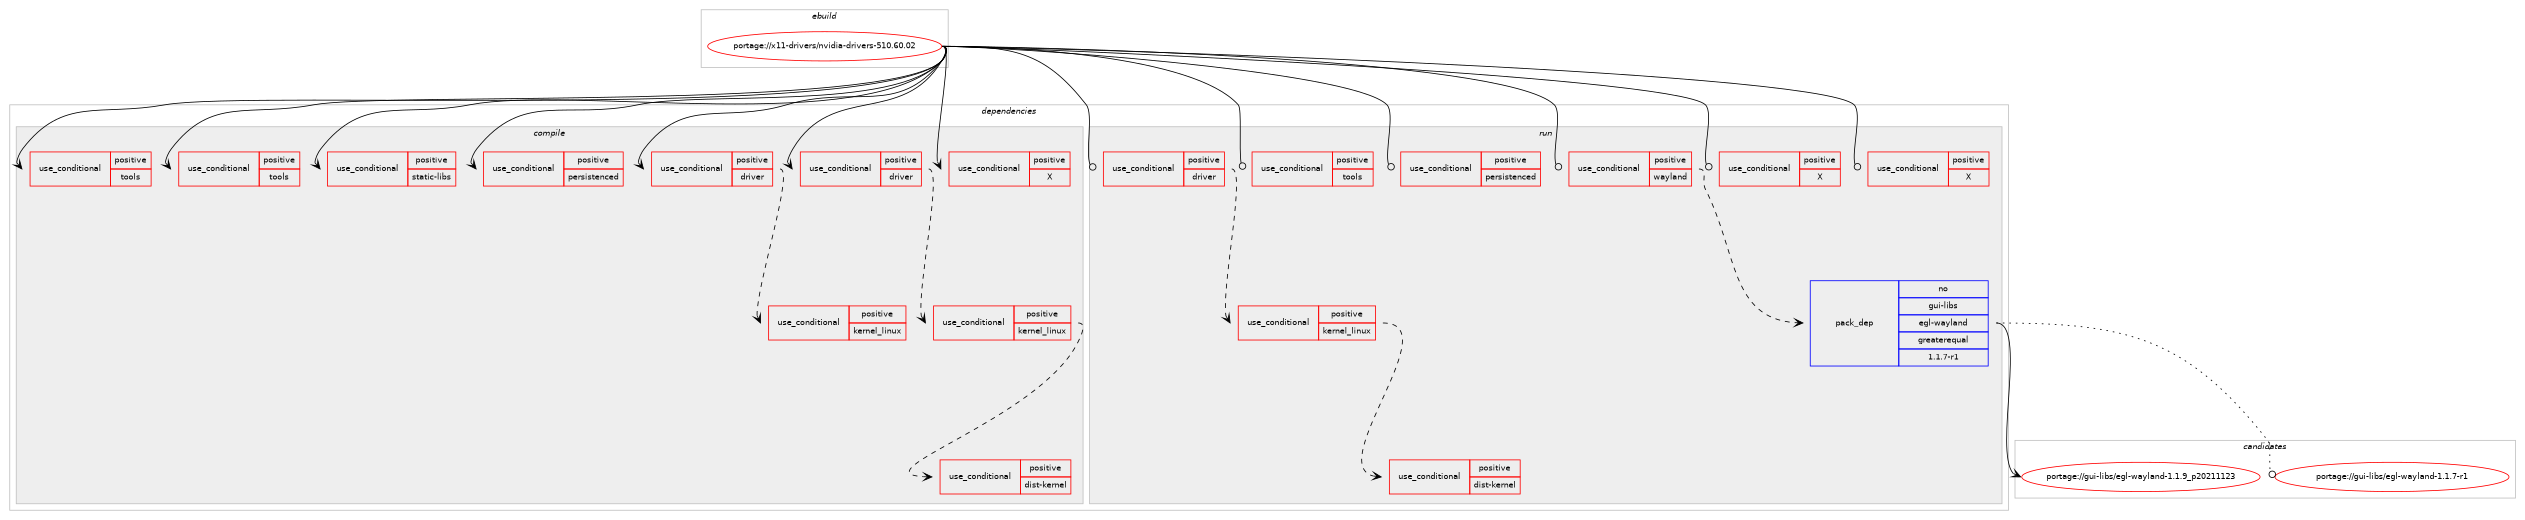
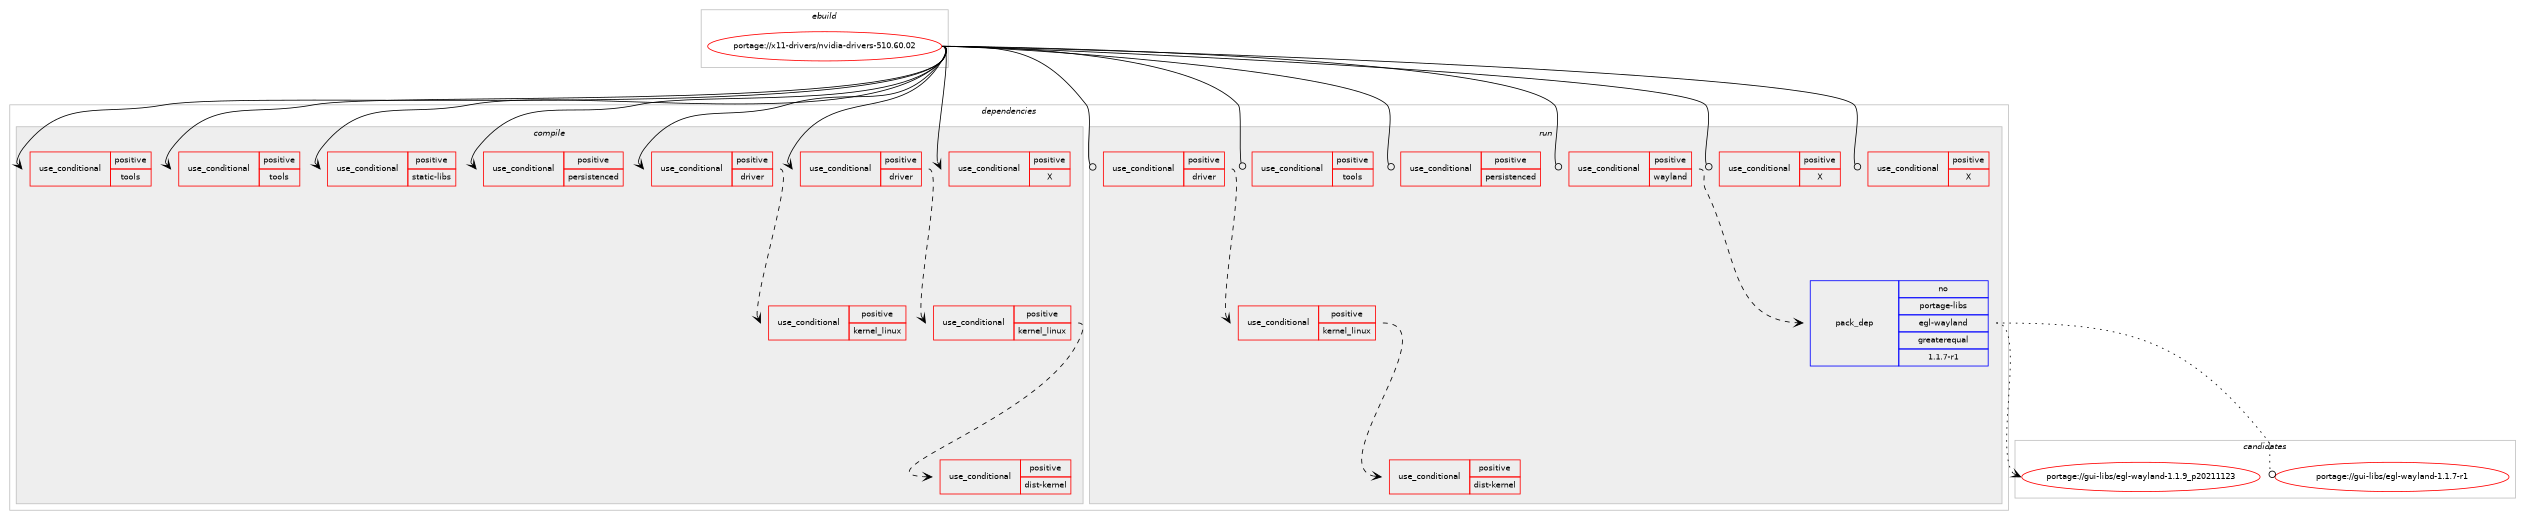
  digraph {
    compound=true
    concentrate=true
    fontname=Helvetica
    fontsize=10
    newrank=true
    rankdir=TB
    ranksep=1.5
    node [color=red fontname=Helvetica fontsize=10 shape=none]
    edge [arrowhead=vee headport=w style=solid tailport=e weight=20]
    n1 [label=<<TABLE BORDER="0" CELLBORDER="1" CELLSPACING="0" CELLPADDING="4"><TR><TD ROWSPAN="3" CELLPADDING="10">use_conditional</TD></TR><TR><TD>positive</TD></TR><TR><TD>X</TD></TR></TABLE>>]
    n2 [label=<<TABLE BORDER="0" CELLBORDER="1" CELLSPACING="0" CELLPADDING="4"><TR><TD ROWSPAN="3" CELLPADDING="10">use_conditional</TD></TR><TR><TD>positive</TD></TR><TR><TD>dist-kernel</TD></TR></TABLE>>]
    n3 [label=<<TABLE BORDER="0" CELLBORDER="1" CELLSPACING="0" CELLPADDING="4"><TR><TD ROWSPAN="3" CELLPADDING="10">use_conditional</TD></TR><TR><TD>positive</TD></TR><TR><TD>kernel_linux</TD></TR></TABLE>>]
    n4 [label=<<TABLE BORDER="0" CELLBORDER="1" CELLSPACING="0" CELLPADDING="4"><TR><TD ROWSPAN="3" CELLPADDING="10">use_conditional</TD></TR><TR><TD>positive</TD></TR><TR><TD>driver</TD></TR></TABLE>>]
    n5 [label=<<TABLE BORDER="0" CELLBORDER="1" CELLSPACING="0" CELLPADDING="4"><TR><TD ROWSPAN="3" CELLPADDING="10">use_conditional</TD></TR><TR><TD>positive</TD></TR><TR><TD>kernel_linux</TD></TR></TABLE>>]
    n6 [label=<<TABLE BORDER="0" CELLBORDER="1" CELLSPACING="0" CELLPADDING="4"><TR><TD ROWSPAN="3" CELLPADDING="10">use_conditional</TD></TR><TR><TD>positive</TD></TR><TR><TD>driver</TD></TR></TABLE>>]
    n7 [label=<<TABLE BORDER="0" CELLBORDER="1" CELLSPACING="0" CELLPADDING="4"><TR><TD ROWSPAN="3" CELLPADDING="10">use_conditional</TD></TR><TR><TD>positive</TD></TR><TR><TD>persistenced</TD></TR></TABLE>>]
    n8 [label=<<TABLE BORDER="0" CELLBORDER="1" CELLSPACING="0" CELLPADDING="4"><TR><TD ROWSPAN="3" CELLPADDING="10">use_conditional</TD></TR><TR><TD>positive</TD></TR><TR><TD>static-libs</TD></TR></TABLE>>]
    n9 [label=<<TABLE BORDER="0" CELLBORDER="1" CELLSPACING="0" CELLPADDING="4"><TR><TD ROWSPAN="3" CELLPADDING="10">use_conditional</TD></TR><TR><TD>positive</TD></TR><TR><TD>tools</TD></TR></TABLE>>]
    n10 [label=<<TABLE BORDER="0" CELLBORDER="1" CELLSPACING="0" CELLPADDING="4"><TR><TD ROWSPAN="3" CELLPADDING="10">use_conditional</TD></TR><TR><TD>positive</TD></TR><TR><TD>tools</TD></TR></TABLE>>]
    n11 [label=<<TABLE BORDER="0" CELLBORDER="1" CELLSPACING="0" CELLPADDING="4"><TR><TD ROWSPAN="3" CELLPADDING="10">use_conditional</TD></TR><TR><TD>positive</TD></TR><TR><TD>X</TD></TR></TABLE>>]
    n12 [label=<<TABLE BORDER="0" CELLBORDER="1" CELLSPACING="0" CELLPADDING="4"><TR><TD ROWSPAN="3" CELLPADDING="10">use_conditional</TD></TR><TR><TD>positive</TD></TR><TR><TD>X</TD></TR></TABLE>>]
    n13 [label=<<TABLE BORDER="0" CELLBORDER="1" CELLSPACING="0" CELLPADDING="4"><TR><TD ROWSPAN="3" CELLPADDING="10">use_conditional</TD></TR><TR><TD>positive</TD></TR><TR><TD>dist-kernel</TD></TR></TABLE>>]
    n14 [label=<<TABLE BORDER="0" CELLBORDER="1" CELLSPACING="0" CELLPADDING="4"><TR><TD ROWSPAN="3" CELLPADDING="10">use_conditional</TD></TR><TR><TD>positive</TD></TR><TR><TD>kernel_linux</TD></TR></TABLE>>]
    n15 [label=<<TABLE BORDER="0" CELLBORDER="1" CELLSPACING="0" CELLPADDING="4"><TR><TD ROWSPAN="3" CELLPADDING="10">use_conditional</TD></TR><TR><TD>positive</TD></TR><TR><TD>driver</TD></TR></TABLE>>]
    n16 [label=<<TABLE BORDER="0" CELLBORDER="1" CELLSPACING="0" CELLPADDING="4"><TR><TD ROWSPAN="3" CELLPADDING="10">use_conditional</TD></TR><TR><TD>positive</TD></TR><TR><TD>persistenced</TD></TR></TABLE>>]
    n17 [label=<<TABLE BORDER="0" CELLBORDER="1" CELLSPACING="0" CELLPADDING="4"><TR><TD ROWSPAN="3" CELLPADDING="10">use_conditional</TD></TR><TR><TD>positive</TD></TR><TR><TD>tools</TD></TR></TABLE>>]
-   n18 [color=blue label=<<TABLE BORDER="0" CELLBORDER="1" CELLSPACING="0" CELLPADDING="4" WIDTH="220"><TR><TD ROWSPAN="6" CELLPADDING="30">pack_dep</TD></TR><TR><TD WIDTH="110">no</TD></TR><TR><TD>gui-libs</TD></TR><TR><TD>egl-wayland</TD></TR><TR><TD>greaterequal</TD></TR><TR><TD>1.1.7-r1</TD></TR></TABLE>>]
+   n18 [color=blue label=<<TABLE BORDER="0" CELLBORDER="1" CELLSPACING="0" CELLPADDING="4" WIDTH="220"><TR><TD ROWSPAN="6" CELLPADDING="30">pack_dep</TD></TR><TR><TD WIDTH="110">no</TD></TR><TR><TD>portage-libs</TD></TR><TR><TD>egl-wayland</TD></TR><TR><TD>greaterequal</TD></TR><TR><TD>1.1.7-r1</TD></TR></TABLE>>]
    n19 [label=<<TABLE BORDER="0" CELLBORDER="1" CELLSPACING="0" CELLPADDING="4"><TR><TD ROWSPAN="3" CELLPADDING="10">use_conditional</TD></TR><TR><TD>positive</TD></TR><TR><TD>wayland</TD></TR></TABLE>>]
    n20 [label="portage://x11-drivers/nvidia-drivers-510.60.02" width=4 shape=""]
    n21 [label="portage://gui-libs/egl-wayland-1.1.7-r1" width=4 shape=""]
    n22 [label="portage://gui-libs/egl-wayland-1.1.9_p20211123" width=4 shape=""]
    subgraph cluster_1 {
      color=gray
      label=<<i>dependencies</i>>
      subgraph cluster_2 {
        color=gray
        fillcolor="#eeeeee"
        label=<<i>compile</i>>
        style=filled
        subgraph sub_3 {
          color=gray
          fillcolor="#eeeeee"
          label=<<i>compile</i>>
          style=filled
          n1
        }
        subgraph sub_4 {
          color=gray
          fillcolor="#eeeeee"
          label=<<i>compile</i>>
          style=filled
          n4
          subgraph sub_5 {
            color=gray
            fillcolor="#eeeeee"
            label=<<i>compile</i>>
            style=filled
            n3
            subgraph sub_6 {
              color=gray
              fillcolor="#eeeeee"
              label=<<i>compile</i>>
              style=filled
              n2
            }
          }
        }
        subgraph sub_7 {
          color=gray
          fillcolor="#eeeeee"
          label=<<i>compile</i>>
          style=filled
          n6
          subgraph sub_8 {
            color=gray
            fillcolor="#eeeeee"
            label=<<i>compile</i>>
            style=filled
            n5
          }
        }
        subgraph sub_9 {
          color=gray
          fillcolor="#eeeeee"
          label=<<i>compile</i>>
          style=filled
          n7
        }
        subgraph sub_10 {
          color=gray
          fillcolor="#eeeeee"
          label=<<i>compile</i>>
          style=filled
          n8
        }
        subgraph sub_11 {
          color=gray
          fillcolor="#eeeeee"
          label=<<i>compile</i>>
          style=filled
          n9
        }
        subgraph sub_12 {
          color=gray
          fillcolor="#eeeeee"
          label=<<i>compile</i>>
          style=filled
          n10
        }
      }
      subgraph cluster_13 {
        color=gray
        fillcolor="#eeeeee"
        label=<<i>compile and run</i>>
        style=filled
      }
      subgraph cluster_14 {
        color=gray
        fillcolor="#eeeeee"
        label=<<i>run</i>>
        style=filled
        subgraph sub_15 {
          color=gray
          fillcolor="#eeeeee"
          label=<<i>run</i>>
          style=filled
          n11
        }
        subgraph sub_16 {
          color=gray
          fillcolor="#eeeeee"
          label=<<i>run</i>>
          style=filled
          n12
        }
        subgraph sub_17 {
          color=gray
          fillcolor="#eeeeee"
          label=<<i>run</i>>
          style=filled
          n15
          subgraph sub_18 {
            color=gray
            fillcolor="#eeeeee"
            label=<<i>run</i>>
            style=filled
            n14
            subgraph sub_19 {
              color=gray
              fillcolor="#eeeeee"
              label=<<i>run</i>>
              style=filled
              n13
            }
          }
        }
        subgraph sub_20 {
          color=gray
          fillcolor="#eeeeee"
          label=<<i>run</i>>
          style=filled
          n16
        }
        subgraph sub_21 {
          color=gray
          fillcolor="#eeeeee"
          label=<<i>run</i>>
          style=filled
          n17
        }
        subgraph sub_22 {
          color=gray
          fillcolor="#eeeeee"
          label=<<i>run</i>>
          style=filled
          n19
          subgraph sub_23 {
            color=gray
            fillcolor="#eeeeee"
            label=<<i>run</i>>
            style=filled
            n18
          }
        }
      }
    }
    subgraph cluster_24 {
      color=gray
      label=<<i>ebuild</i>>
      rank=same
      n20
    }
    subgraph cluster_25 {
      color=gray
      label=<<i>candidates</i>>
      rank=same
      subgraph sub_26 {
        color=black
        label=<<i>candidates</i>>
        nodesep=1
        rank=same
        n21
        n22
      }
    }
    n3 -> n2 [style=dashed]
    n4 -> n3 [style=dashed]
    n6 -> n5 [style=dashed]
    n14 -> n13 [style=dashed]
    n15 -> n14 [style=dashed]
    n18 -> n21 [arrowhead=odot style=dotted weight=100]
-   n18 -> n22 [weight=100]
+   n18 -> n22 [style=dotted weight=100]
    n19 -> n18 [style=dashed]
    n20 -> n1
    n20 -> n4
    n20 -> n6
    n20 -> n7
    n20 -> n8
    n20 -> n9
    n20 -> n10
    n20 -> n11 [arrowhead=odot]
    n20 -> n12 [arrowhead=odot]
    n20 -> n15 [arrowhead=odot]
    n20 -> n16 [arrowhead=odot]
    n20 -> n17 [arrowhead=odot]
    n20 -> n19 [arrowhead=odot]
  }
